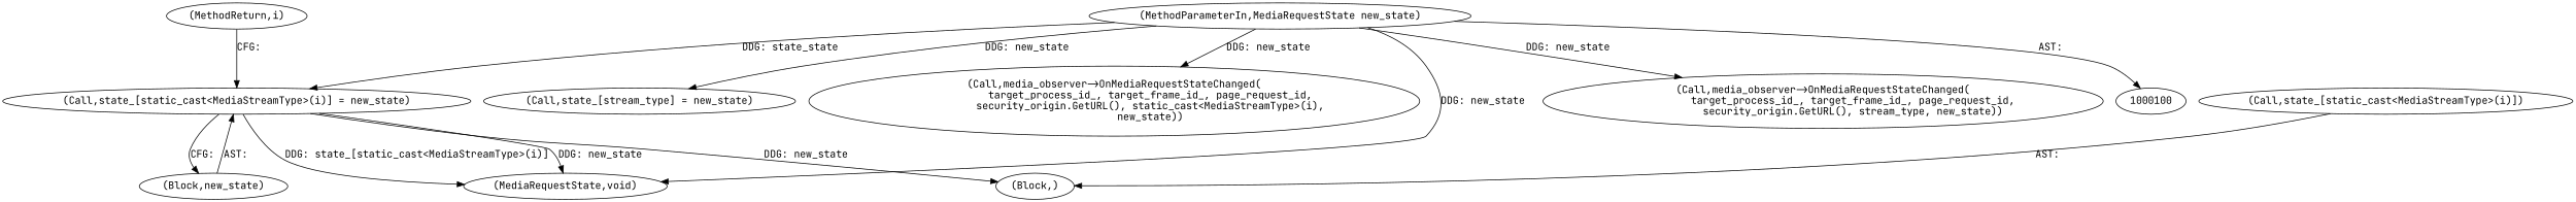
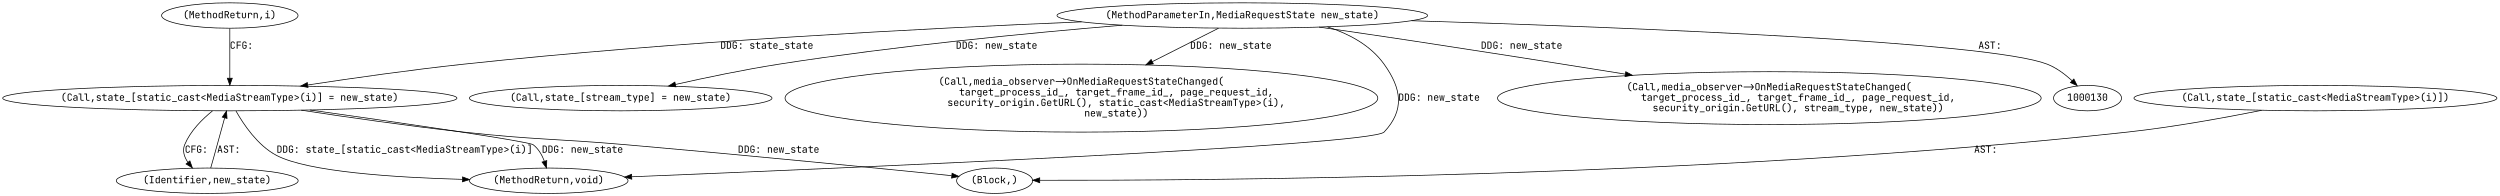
  digraph {
    fontname="JetBrains Mono"
    node [fontname="JetBrains Mono"]
    edge [fontname="JetBrains Mono"]
    n1 [label="(Call,state_[static_cast<MediaStreamType>(i)] = new_state)"]
-   n2 [label="(MediaRequestState,void)"]
-   n3 [label="(Block,new_state)"]
+   n2 [label="(MethodReturn,void)"]
+   n3 [label="(Identifier,new_state)"]
    n4 [label="(Block,)"]
    n5 [label="(MethodParameterIn,MediaRequestState new_state)"]
    n6 [label="(Call,state_[stream_type] = new_state)"]
    n7 [label="(Call,media_observer->OnMediaRequestStateChanged(\n            target_process_id_, target_frame_id_, page_request_id,\n            security_origin.GetURL(), static_cast<MediaStreamType>(i),\n            new_state))"]
    n8 [label="(Call,media_observer->OnMediaRequestStateChanged(\n          target_process_id_, target_frame_id_, page_request_id,\n          security_origin.GetURL(), stream_type, new_state))"]
-   1000100
+   1000100 [label=1000130]
    n10 [label="(MethodReturn,i)"]
    n11 [label="(Call,state_[static_cast<MediaStreamType>(i)])"]
    n1 -> n2 [label="DDG: state_[static_cast<MediaStreamType>(i)]"]
    n1 -> n2 [label="DDG: new_state"]
    n1 -> n3 [label="CFG: "]
    n1 -> n4 [label="DDG: new_state"]
    n3 -> n1 [label="AST: "]
    n5 -> n1 [label="DDG: state_state"]
    n5 -> n2 [label="DDG: new_state"]
    n5 -> n6 [label="DDG: new_state"]
    n5 -> n7 [label="DDG: new_state"]
    n5 -> n8 [label="DDG: new_state"]
    n5 -> 1000100 [label="AST: "]
    n10 -> n1 [label="CFG: "]
    n11 -> n4 [label="AST: "]
  }
